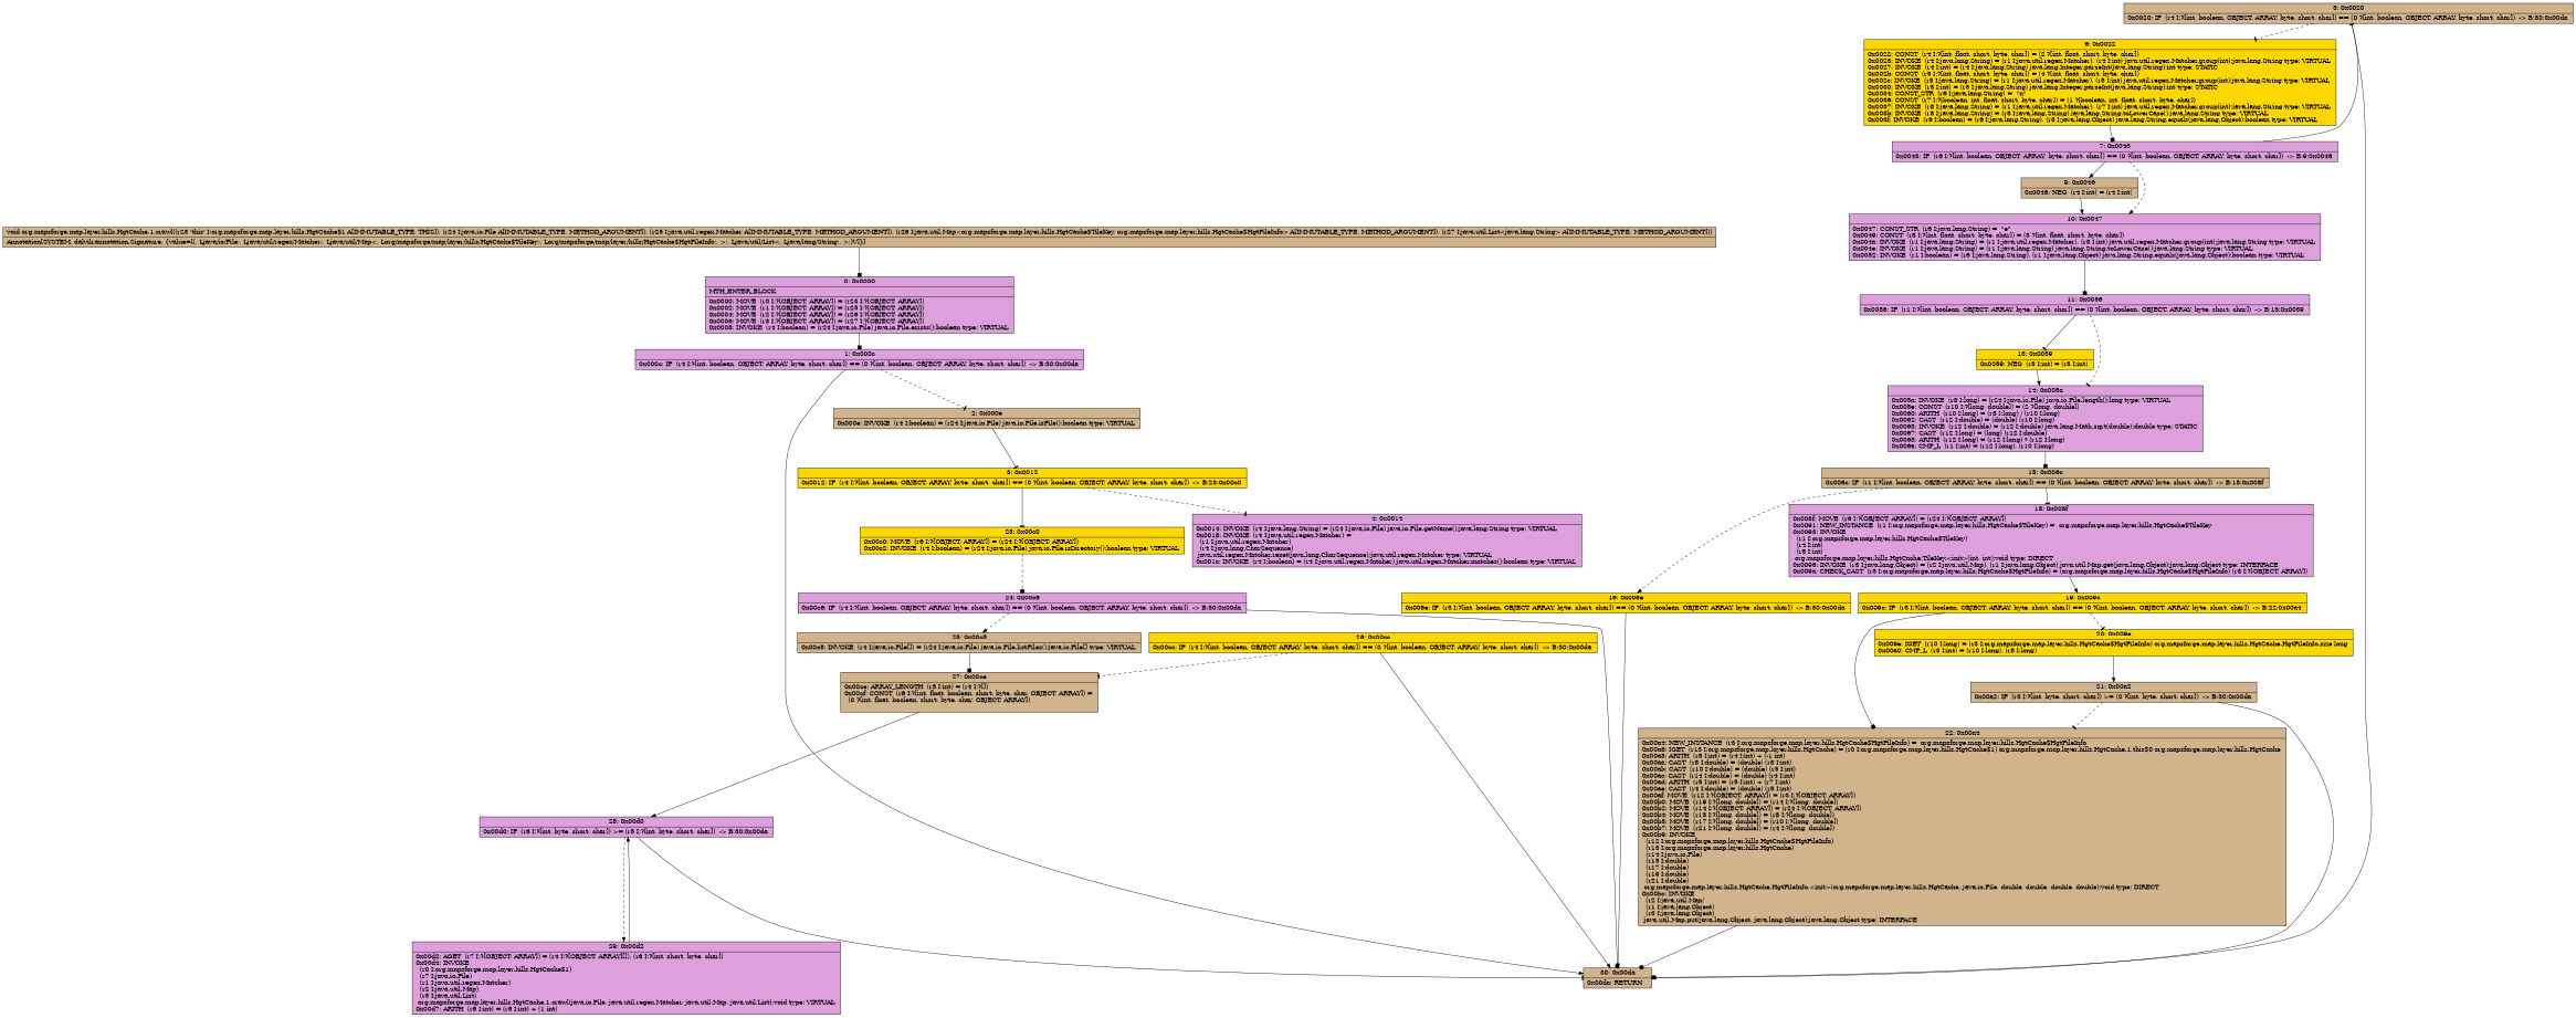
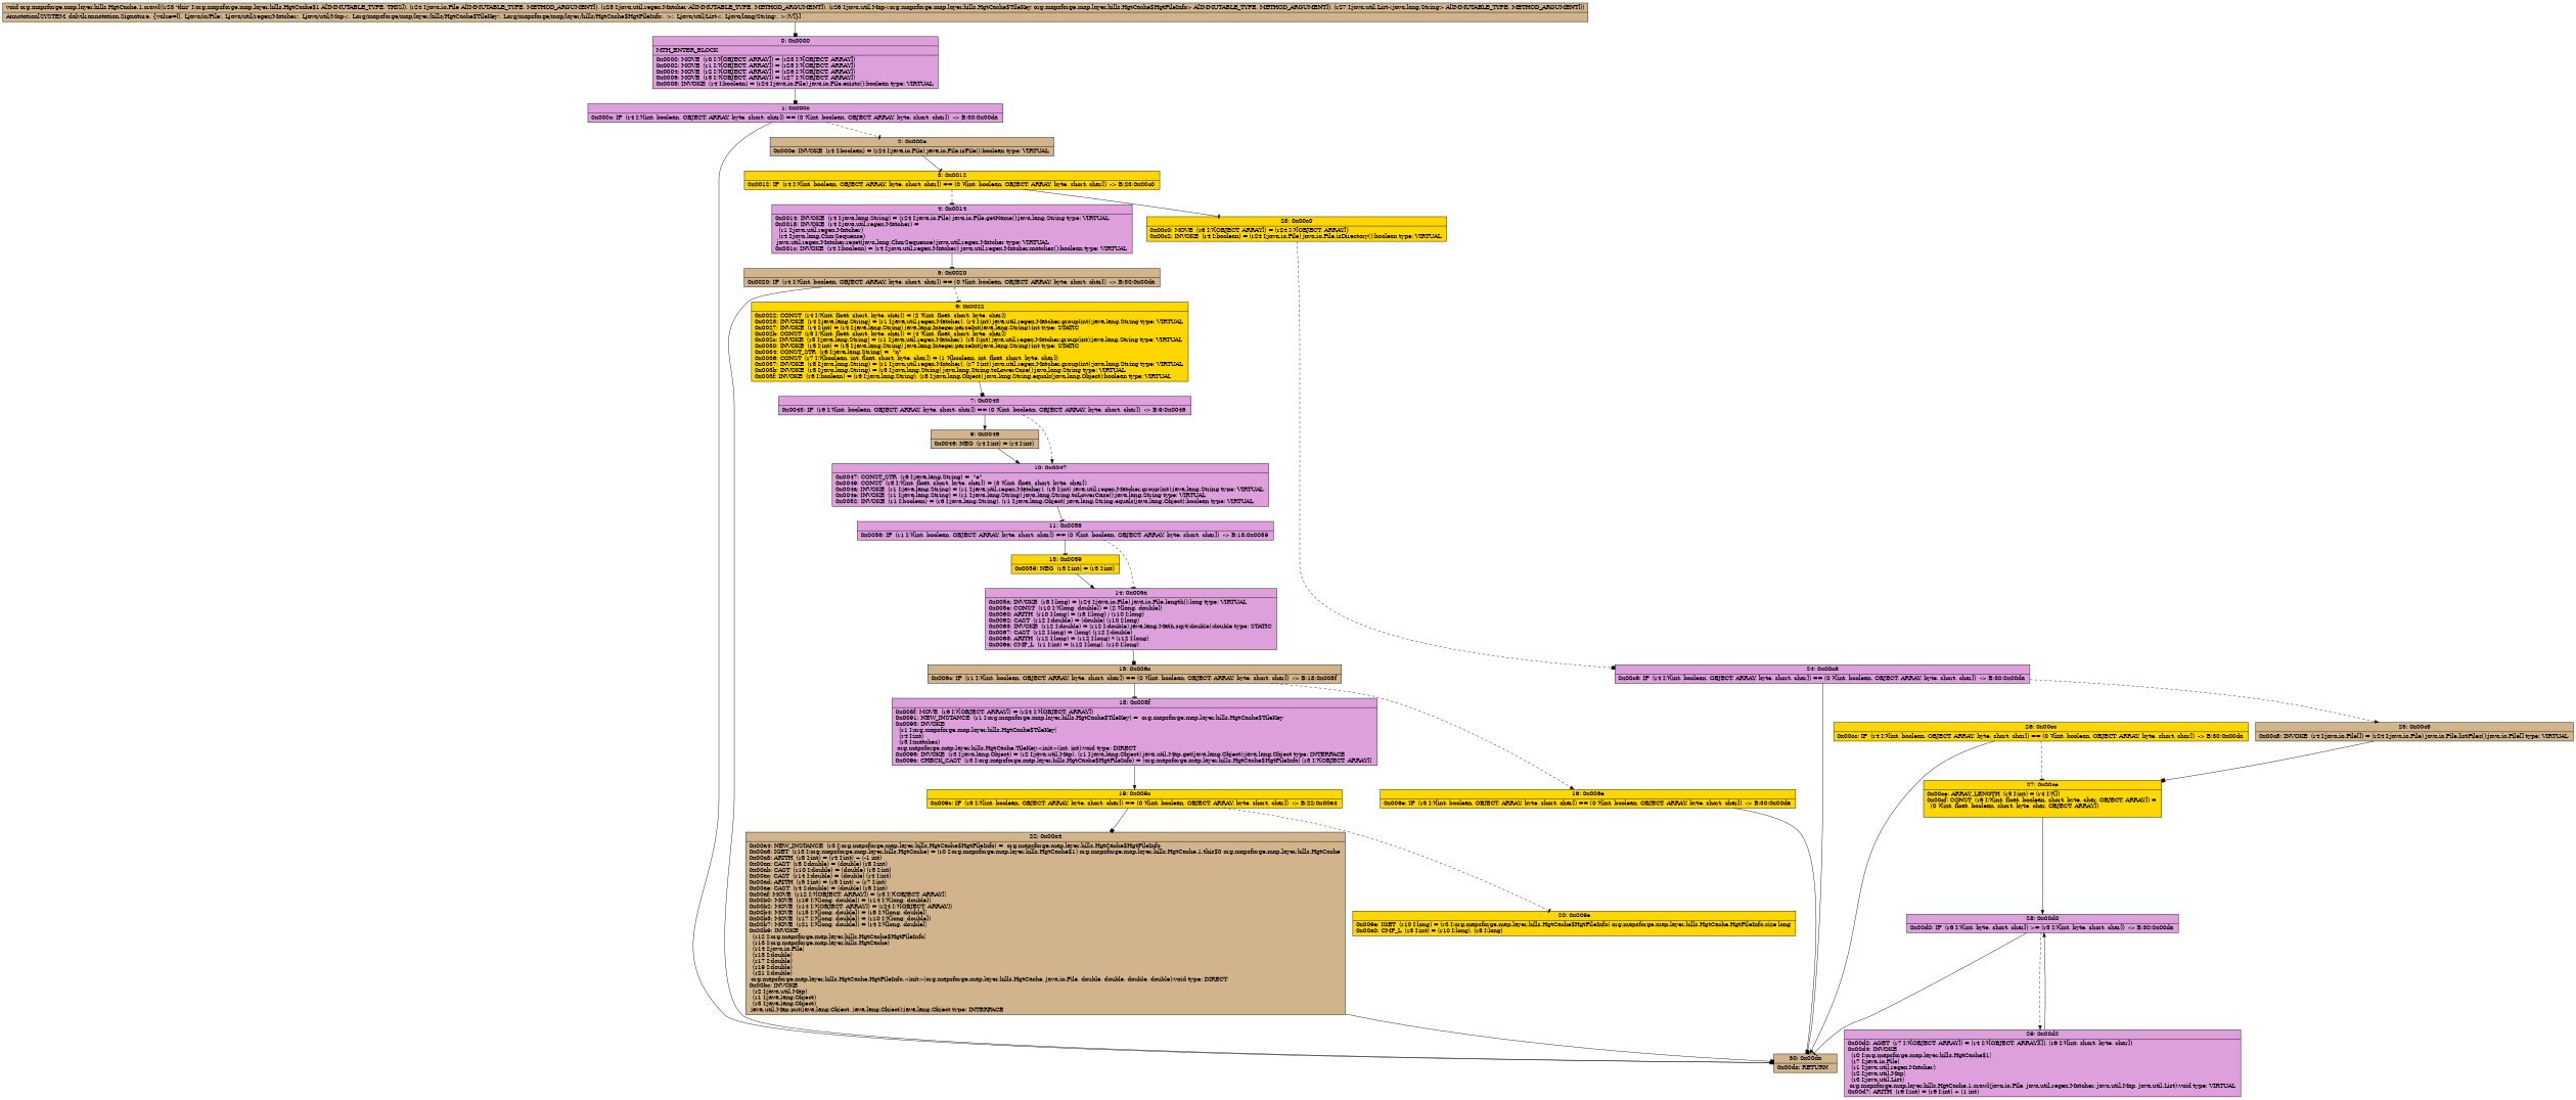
  digraph {
    node [fillcolor=plum shape=record style=filled]
    edge [arrowhead=normal]
    n1 [label="{0\:\ 0x0000|MTH_ENTER_BLOCK\l|0x0000: MOVE  (r0 I:?[OBJECT, ARRAY]) = (r23 I:?[OBJECT, ARRAY]) \l0x0002: MOVE  (r1 I:?[OBJECT, ARRAY]) = (r25 I:?[OBJECT, ARRAY]) \l0x0004: MOVE  (r2 I:?[OBJECT, ARRAY]) = (r26 I:?[OBJECT, ARRAY]) \l0x0006: MOVE  (r3 I:?[OBJECT, ARRAY]) = (r27 I:?[OBJECT, ARRAY]) \l0x0008: INVOKE  (r4 I:boolean) = (r24 I:java.io.File) java.io.File.exists():boolean type: VIRTUAL \l}"]
    n2 [label="{1\:\ 0x000c|0x000c: IF  (r4 I:?[int, boolean, OBJECT, ARRAY, byte, short, char]) == (0 ?[int, boolean, OBJECT, ARRAY, byte, short, char])  \-\> B:30:0x00da \l}"]
    n3 [fillcolor=tan label="{2\:\ 0x000e|0x000e: INVOKE  (r4 I:boolean) = (r24 I:java.io.File) java.io.File.isFile():boolean type: VIRTUAL \l}"]
    n4 [fillcolor=tan label="{30\:\ 0x00da|0x00da: RETURN   \l}"]
    n5 [fillcolor=gold label="{3\:\ 0x0012|0x0012: IF  (r4 I:?[int, boolean, OBJECT, ARRAY, byte, short, char]) == (0 ?[int, boolean, OBJECT, ARRAY, byte, short, char])  \-\> B:23:0x00c0 \l}"]
    n6 [label="{4\:\ 0x0014|0x0014: INVOKE  (r4 I:java.lang.String) = (r24 I:java.io.File) java.io.File.getName():java.lang.String type: VIRTUAL \l0x0018: INVOKE  (r4 I:java.util.regex.Matcher) = \l  (r1 I:java.util.regex.Matcher)\l  (r4 I:java.lang.CharSequence)\l java.util.regex.Matcher.reset(java.lang.CharSequence):java.util.regex.Matcher type: VIRTUAL \l0x001c: INVOKE  (r4 I:boolean) = (r4 I:java.util.regex.Matcher) java.util.regex.Matcher.matches():boolean type: VIRTUAL \l}"]
    n7 [fillcolor=gold label="{23\:\ 0x00c0|0x00c0: MOVE  (r6 I:?[OBJECT, ARRAY]) = (r24 I:?[OBJECT, ARRAY]) \l0x00c2: INVOKE  (r4 I:boolean) = (r24 I:java.io.File) java.io.File.isDirectory():boolean type: VIRTUAL \l}"]
    n8 [fillcolor=tan label="{5\:\ 0x0020|0x0020: IF  (r4 I:?[int, boolean, OBJECT, ARRAY, byte, short, char]) == (0 ?[int, boolean, OBJECT, ARRAY, byte, short, char])  \-\> B:30:0x00da \l}"]
    n9 [label="{24\:\ 0x00c6|0x00c6: IF  (r4 I:?[int, boolean, OBJECT, ARRAY, byte, short, char]) == (0 ?[int, boolean, OBJECT, ARRAY, byte, short, char])  \-\> B:30:0x00da \l}"]
    n10 [fillcolor=gold label="{6\:\ 0x0022|0x0022: CONST  (r4 I:?[int, float, short, byte, char]) = (2 ?[int, float, short, byte, char]) \l0x0023: INVOKE  (r4 I:java.lang.String) = (r1 I:java.util.regex.Matcher), (r4 I:int) java.util.regex.Matcher.group(int):java.lang.String type: VIRTUAL \l0x0027: INVOKE  (r4 I:int) = (r4 I:java.lang.String) java.lang.Integer.parseInt(java.lang.String):int type: STATIC \l0x002b: CONST  (r5 I:?[int, float, short, byte, char]) = (4 ?[int, float, short, byte, char]) \l0x002c: INVOKE  (r5 I:java.lang.String) = (r1 I:java.util.regex.Matcher), (r5 I:int) java.util.regex.Matcher.group(int):java.lang.String type: VIRTUAL \l0x0030: INVOKE  (r5 I:int) = (r5 I:java.lang.String) java.lang.Integer.parseInt(java.lang.String):int type: STATIC \l0x0034: CONST_STR  (r6 I:java.lang.String) =  \"n\" \l0x0036: CONST  (r7 I:?[boolean, int, float, short, byte, char]) = (1 ?[boolean, int, float, short, byte, char]) \l0x0037: INVOKE  (r8 I:java.lang.String) = (r1 I:java.util.regex.Matcher), (r7 I:int) java.util.regex.Matcher.group(int):java.lang.String type: VIRTUAL \l0x003b: INVOKE  (r8 I:java.lang.String) = (r8 I:java.lang.String) java.lang.String.toLowerCase():java.lang.String type: VIRTUAL \l0x003f: INVOKE  (r6 I:boolean) = (r6 I:java.lang.String), (r8 I:java.lang.Object) java.lang.String.equals(java.lang.Object):boolean type: VIRTUAL \l}"]
    n11 [label="{7\:\ 0x0043|0x0043: IF  (r6 I:?[int, boolean, OBJECT, ARRAY, byte, short, char]) == (0 ?[int, boolean, OBJECT, ARRAY, byte, short, char])  \-\> B:9:0x0046 \l}"]
    n12 [fillcolor=tan label="{9\:\ 0x0046|0x0046: NEG  (r4 I:int) = (r4 I:int) \l}"]
    n13 [label="{10\:\ 0x0047|0x0047: CONST_STR  (r6 I:java.lang.String) =  \"e\" \l0x0049: CONST  (r8 I:?[int, float, short, byte, char]) = (3 ?[int, float, short, byte, char]) \l0x004a: INVOKE  (r1 I:java.lang.String) = (r1 I:java.util.regex.Matcher), (r8 I:int) java.util.regex.Matcher.group(int):java.lang.String type: VIRTUAL \l0x004e: INVOKE  (r1 I:java.lang.String) = (r1 I:java.lang.String) java.lang.String.toLowerCase():java.lang.String type: VIRTUAL \l0x0052: INVOKE  (r1 I:boolean) = (r6 I:java.lang.String), (r1 I:java.lang.Object) java.lang.String.equals(java.lang.Object):boolean type: VIRTUAL \l}"]
    n14 [label="{11\:\ 0x0056|0x0056: IF  (r1 I:?[int, boolean, OBJECT, ARRAY, byte, short, char]) == (0 ?[int, boolean, OBJECT, ARRAY, byte, short, char])  \-\> B:13:0x0059 \l}"]
    n15 [fillcolor=gold label="{13\:\ 0x0059|0x0059: NEG  (r5 I:int) = (r5 I:int) \l}"]
    n16 [label="{14\:\ 0x005a|0x005a: INVOKE  (r8 I:long) = (r24 I:java.io.File) java.io.File.length():long type: VIRTUAL \l0x005e: CONST  (r10 I:?[long, double]) = (2 ?[long, double]) \l0x0060: ARITH  (r10 I:long) = (r8 I:long) \/ (r10 I:long) \l0x0062: CAST  (r12 I:double) = (double) (r10 I:long) \l0x0063: INVOKE  (r12 I:double) = (r12 I:double) java.lang.Math.sqrt(double):double type: STATIC \l0x0067: CAST  (r12 I:long) = (long) (r12 I:double) \l0x0068: ARITH  (r12 I:long) = (r12 I:long) * (r12 I:long) \l0x006a: CMP_L  (r1 I:int) = (r12 I:long), (r10 I:long) \l}"]
    n17 [fillcolor=tan label="{15\:\ 0x006c|0x006c: IF  (r1 I:?[int, boolean, OBJECT, ARRAY, byte, short, char]) == (0 ?[int, boolean, OBJECT, ARRAY, byte, short, char])  \-\> B:18:0x008f \l}"]
    n18 [fillcolor=gold label="{16\:\ 0x006e|0x006e: IF  (r3 I:?[int, boolean, OBJECT, ARRAY, byte, short, char]) == (0 ?[int, boolean, OBJECT, ARRAY, byte, short, char])  \-\> B:30:0x00da \l}"]
-   n19 [label="{18\:\ 0x008f|0x008f: MOVE  (r6 I:?[OBJECT, ARRAY]) = (r24 I:?[OBJECT, ARRAY]) \l0x0091: NEW_INSTANCE  (r1 I:org.mapsforge.map.layer.hills.HgtCache$TileKey) =  org.mapsforge.map.layer.hills.HgtCache$TileKey \l0x0093: INVOKE  \l  (r1 I:org.mapsforge.map.layer.hills.HgtCache$TileKey)\l  (r4 I:int)\l  (r5 I:int)\l org.mapsforge.map.layer.hills.HgtCache.TileKey.\<init\>(int, int):void type: DIRECT \l0x0096: INVOKE  (r3 I:java.lang.Object) = (r2 I:java.util.Map), (r1 I:java.lang.Object) java.util.Map.get(java.lang.Object):java.lang.Object type: INTERFACE \l0x009a: CHECK_CAST  (r3 I:org.mapsforge.map.layer.hills.HgtCache$HgtFileInfo) = (org.mapsforge.map.layer.hills.HgtCache$HgtFileInfo) (r3 I:?[OBJECT, ARRAY]) \l}"]
+   n19 [label="{18\:\ 0x008f|0x008f: MOVE  (r6 I:?[OBJECT, ARRAY]) = (r24 I:?[OBJECT, ARRAY]) \l0x0091: NEW_INSTANCE  (r1 I:org.mapsforge.map.layer.hills.HgtCache$TileKey) =  org.mapsforge.map.layer.hills.HgtCache$TileKey \l0x0093: INVOKE  \l  (r1 I:org.mapsforge.map.layer.hills.HgtCache$TileKey)\l  (r4 I:int)\l  (r5 I:matches)\l org.mapsforge.map.layer.hills.HgtCache.TileKey.\<init\>(int, int):void type: DIRECT \l0x0096: INVOKE  (r3 I:java.lang.Object) = (r2 I:java.util.Map), (r1 I:java.lang.Object) java.util.Map.get(java.lang.Object):java.lang.Object type: INTERFACE \l0x009a: CHECK_CAST  (r3 I:org.mapsforge.map.layer.hills.HgtCache$HgtFileInfo) = (org.mapsforge.map.layer.hills.HgtCache$HgtFileInfo) (r3 I:?[OBJECT, ARRAY]) \l}"]
    n20 [fillcolor=gold label="{19\:\ 0x009c|0x009c: IF  (r3 I:?[int, boolean, OBJECT, ARRAY, byte, short, char]) == (0 ?[int, boolean, OBJECT, ARRAY, byte, short, char])  \-\> B:22:0x00a4 \l}"]
    n21 [fillcolor=gold label="{20\:\ 0x009e|0x009e: IGET  (r10 I:long) = (r3 I:org.mapsforge.map.layer.hills.HgtCache$HgtFileInfo) org.mapsforge.map.layer.hills.HgtCache.HgtFileInfo.size long \l0x00a0: CMP_L  (r3 I:int) = (r10 I:long), (r8 I:long) \l}"]
    n22 [fillcolor=tan label="{22\:\ 0x00a4|0x00a4: NEW_INSTANCE  (r3 I:org.mapsforge.map.layer.hills.HgtCache$HgtFileInfo) =  org.mapsforge.map.layer.hills.HgtCache$HgtFileInfo \l0x00a6: IGET  (r13 I:org.mapsforge.map.layer.hills.HgtCache) = (r0 I:org.mapsforge.map.layer.hills.HgtCache$1) org.mapsforge.map.layer.hills.HgtCache.1.this$0 org.mapsforge.map.layer.hills.HgtCache \l0x00a8: ARITH  (r8 I:int) = (r4 I:int) + (\-1 int) \l0x00aa: CAST  (r8 I:double) = (double) (r8 I:int) \l0x00ab: CAST  (r10 I:double) = (double) (r5 I:int) \l0x00ac: CAST  (r14 I:double) = (double) (r4 I:int) \l0x00ad: ARITH  (r5 I:int) = (r5 I:int) + (r7 I:int) \l0x00ae: CAST  (r4 I:double) = (double) (r5 I:int) \l0x00af: MOVE  (r12 I:?[OBJECT, ARRAY]) = (r3 I:?[OBJECT, ARRAY]) \l0x00b0: MOVE  (r19 I:?[long, double]) = (r14 I:?[long, double]) \l0x00b2: MOVE  (r14 I:?[OBJECT, ARRAY]) = (r24 I:?[OBJECT, ARRAY]) \l0x00b4: MOVE  (r15 I:?[long, double]) = (r8 I:?[long, double]) \l0x00b5: MOVE  (r17 I:?[long, double]) = (r10 I:?[long, double]) \l0x00b7: MOVE  (r21 I:?[long, double]) = (r4 I:?[long, double]) \l0x00b9: INVOKE  \l  (r12 I:org.mapsforge.map.layer.hills.HgtCache$HgtFileInfo)\l  (r13 I:org.mapsforge.map.layer.hills.HgtCache)\l  (r14 I:java.io.File)\l  (r15 I:double)\l  (r17 I:double)\l  (r19 I:double)\l  (r21 I:double)\l org.mapsforge.map.layer.hills.HgtCache.HgtFileInfo.\<init\>(org.mapsforge.map.layer.hills.HgtCache, java.io.File, double, double, double, double):void type: DIRECT \l0x00bc: INVOKE  \l  (r2 I:java.util.Map)\l  (r1 I:java.lang.Object)\l  (r3 I:java.lang.Object)\l java.util.Map.put(java.lang.Object, java.lang.Object):java.lang.Object type: INTERFACE \l}"]
-   n23 [fillcolor=tan label="{21\:\ 0x00a2|0x00a2: IF  (r3 I:?[int, byte, short, char]) \>= (0 ?[int, byte, short, char])  \-\> B:30:0x00da \l}"]
    n24 [fillcolor=tan label="{25\:\ 0x00c8|0x00c8: INVOKE  (r4 I:java.io.File[]) = (r24 I:java.io.File) java.io.File.listFiles():java.io.File[] type: VIRTUAL \l}"]
-   n25 [fillcolor=tan label="{27\:\ 0x00ce|0x00ce: ARRAY_LENGTH  (r5 I:int) = (r4 I:?[]) \l0x00cf: CONST  (r6 I:?[int, float, boolean, short, byte, char, OBJECT, ARRAY]) = \l  (0 ?[int, float, boolean, short, byte, char, OBJECT, ARRAY])\l \l}"]
+   n25 [fillcolor=gold label="{27\:\ 0x00ce|0x00ce: ARRAY_LENGTH  (r5 I:int) = (r4 I:?[]) \l0x00cf: CONST  (r6 I:?[int, float, boolean, short, byte, char, OBJECT, ARRAY]) = \l  (0 ?[int, float, boolean, short, byte, char, OBJECT, ARRAY])\l \l}"]
    n26 [fillcolor=gold label="{26\:\ 0x00cc|0x00cc: IF  (r4 I:?[int, boolean, OBJECT, ARRAY, byte, short, char]) == (0 ?[int, boolean, OBJECT, ARRAY, byte, short, char])  \-\> B:30:0x00da \l}"]
    n27 [label="{28\:\ 0x00d0|0x00d0: IF  (r6 I:?[int, byte, short, char]) \>= (r5 I:?[int, byte, short, char])  \-\> B:30:0x00da \l}"]
    n28 [label="{29\:\ 0x00d2|0x00d2: AGET  (r7 I:?[OBJECT, ARRAY]) = (r4 I:?[OBJECT, ARRAY][]), (r6 I:?[int, short, byte, char]) \l0x00d4: INVOKE  \l  (r0 I:org.mapsforge.map.layer.hills.HgtCache$1)\l  (r7 I:java.io.File)\l  (r1 I:java.util.regex.Matcher)\l  (r2 I:java.util.Map)\l  (r3 I:java.util.List)\l org.mapsforge.map.layer.hills.HgtCache.1.crawl(java.io.File, java.util.regex.Matcher, java.util.Map, java.util.List):void type: VIRTUAL \l0x00d7: ARITH  (r6 I:int) = (r6 I:int) + (1 int) \l}"]
    n29 [fillcolor=tan label="{void org.mapsforge.map.layer.hills.HgtCache.1.crawl((r23 'this' I:org.mapsforge.map.layer.hills.HgtCache$1 A[IMMUTABLE_TYPE, THIS]), (r24 I:java.io.File A[IMMUTABLE_TYPE, METHOD_ARGUMENT]), (r25 I:java.util.regex.Matcher A[IMMUTABLE_TYPE, METHOD_ARGUMENT]), (r26 I:java.util.Map\<org.mapsforge.map.layer.hills.HgtCache$TileKey, org.mapsforge.map.layer.hills.HgtCache$HgtFileInfo\> A[IMMUTABLE_TYPE, METHOD_ARGUMENT]), (r27 I:java.util.List\<java.lang.String\> A[IMMUTABLE_TYPE, METHOD_ARGUMENT]))  | Annotation[SYSTEM, dalvik.annotation.Signature, \{value=[(, Ljava\/io\/File;, Ljava\/util\/regex\/Matcher;, Ljava\/util\/Map\<, Lorg\/mapsforge\/map\/layer\/hills\/HgtCache$TileKey;, Lorg\/mapsforge\/map\/layer\/hills\/HgtCache$HgtFileInfo;, \>;, Ljava\/util\/List\<, Ljava\/lang\/String;, \>;)V]\}]\l}"]
    n1 -> n2 [arrowhead=box]
    n2 -> n3 [arrowhead=tee style=dashed]
    n2 -> n4
    n3 -> n5 [arrowhead=tee]
    n5 -> n6 [arrowhead=tee style=dashed]
    n5 -> n7 [arrowhead=tee]
-   n11 -> n8 [arrowhead=tee]
+   n6 -> n8 [arrowhead=tee]
    n7 -> n9 [arrowhead=box style=dashed]
    n8 -> n4 [arrowhead=box]
    n8 -> n10 [arrowhead=tee style=dashed]
    n9 -> n4 [arrowhead=box]
    n9 -> n24 [style=dashed]
    n10 -> n11 [arrowhead=box]
    n11 -> n12
    n11 -> n13 [style=dashed]
    n12 -> n13
-   n13 -> n14 [arrowhead=box]
+   n13 -> n14 [arrowhead=tee]
    n14 -> n15 [arrowhead=tee]
    n14 -> n16 [arrowhead=tee style=dashed]
    n15 -> n16
    n16 -> n17 [arrowhead=box]
    n17 -> n18 [style=dashed]
    n17 -> n19 [arrowhead=tee]
    n18 -> n4
    n19 -> n20
    n20 -> n21 [arrowhead=tee style=dashed]
    n20 -> n22 [arrowhead=box]
-   n21 -> n23
    n22 -> n4 [arrowhead=box]
-   n23 -> n4
-   n23 -> n22 [arrowhead=tee style=dashed]
    n24 -> n25 [arrowhead=box]
    n25 -> n27
    n26 -> n4
    n26 -> n25 [arrowhead=tee style=dashed]
    n27 -> n4 [arrowhead=tee]
    n27 -> n28 [style=dashed]
    n28 -> n27
    n29 -> n1 [arrowhead=box]
  }
